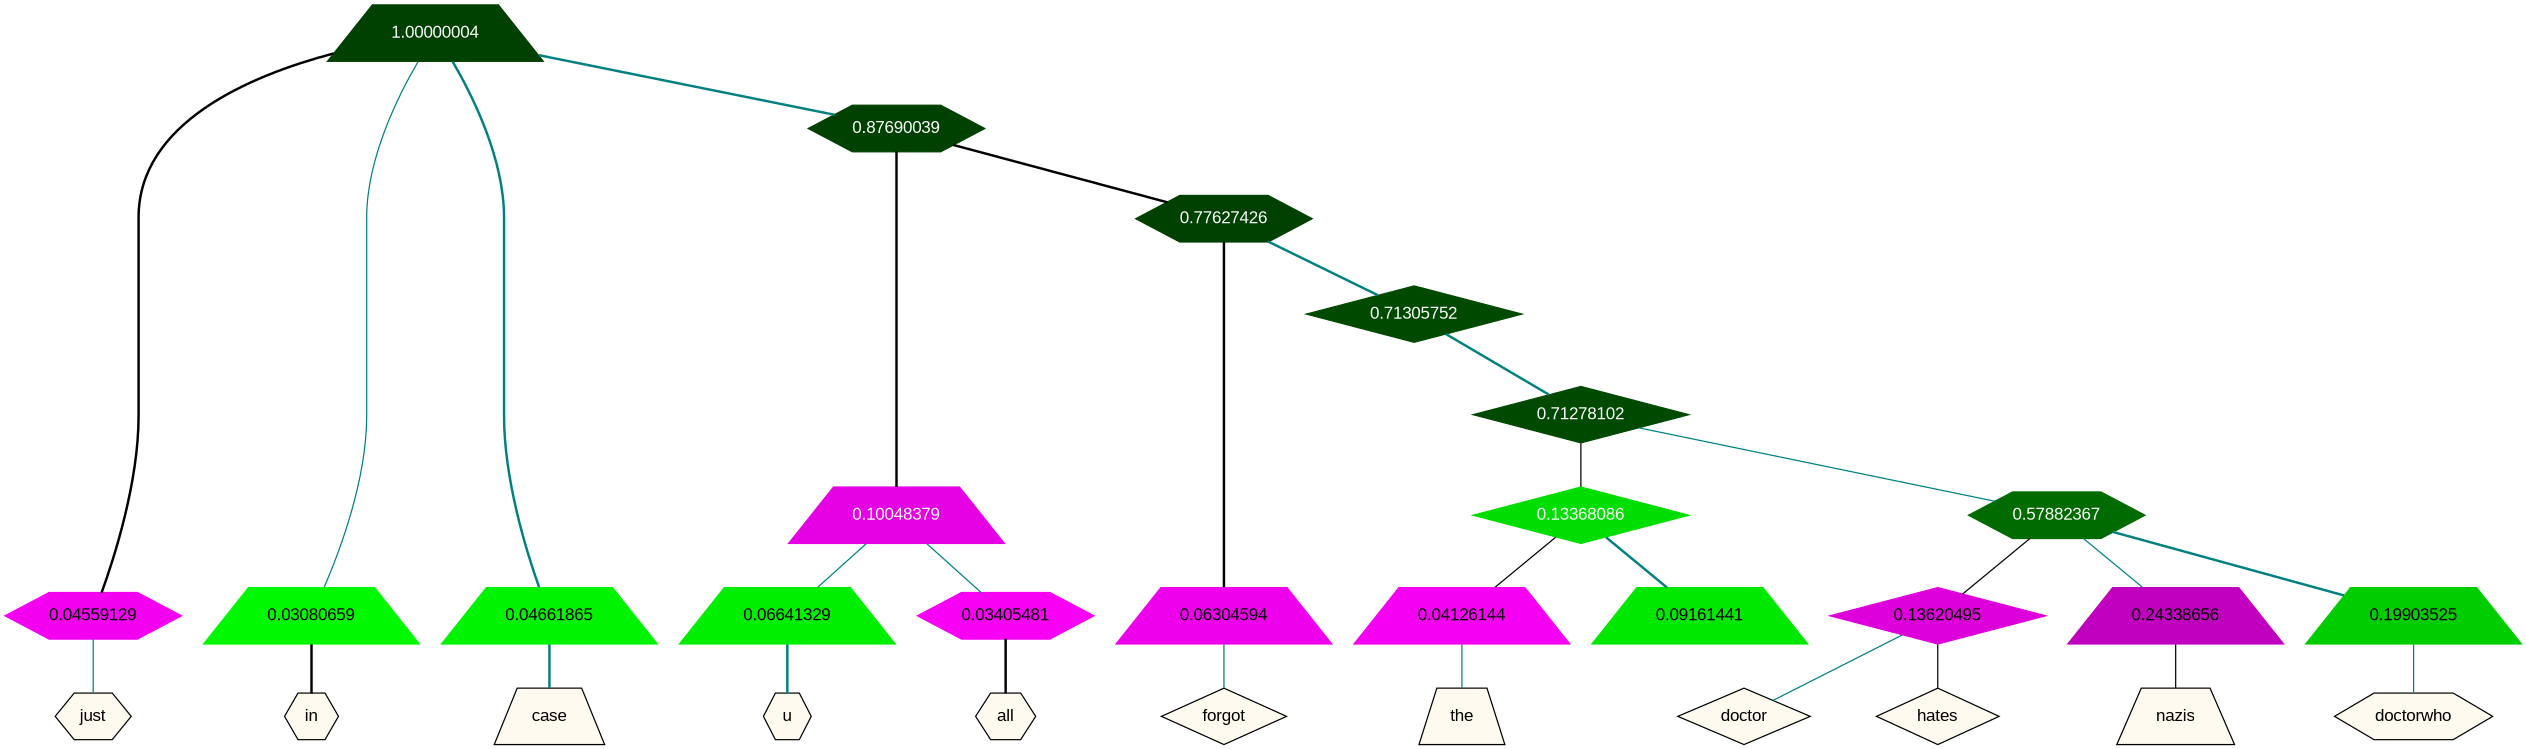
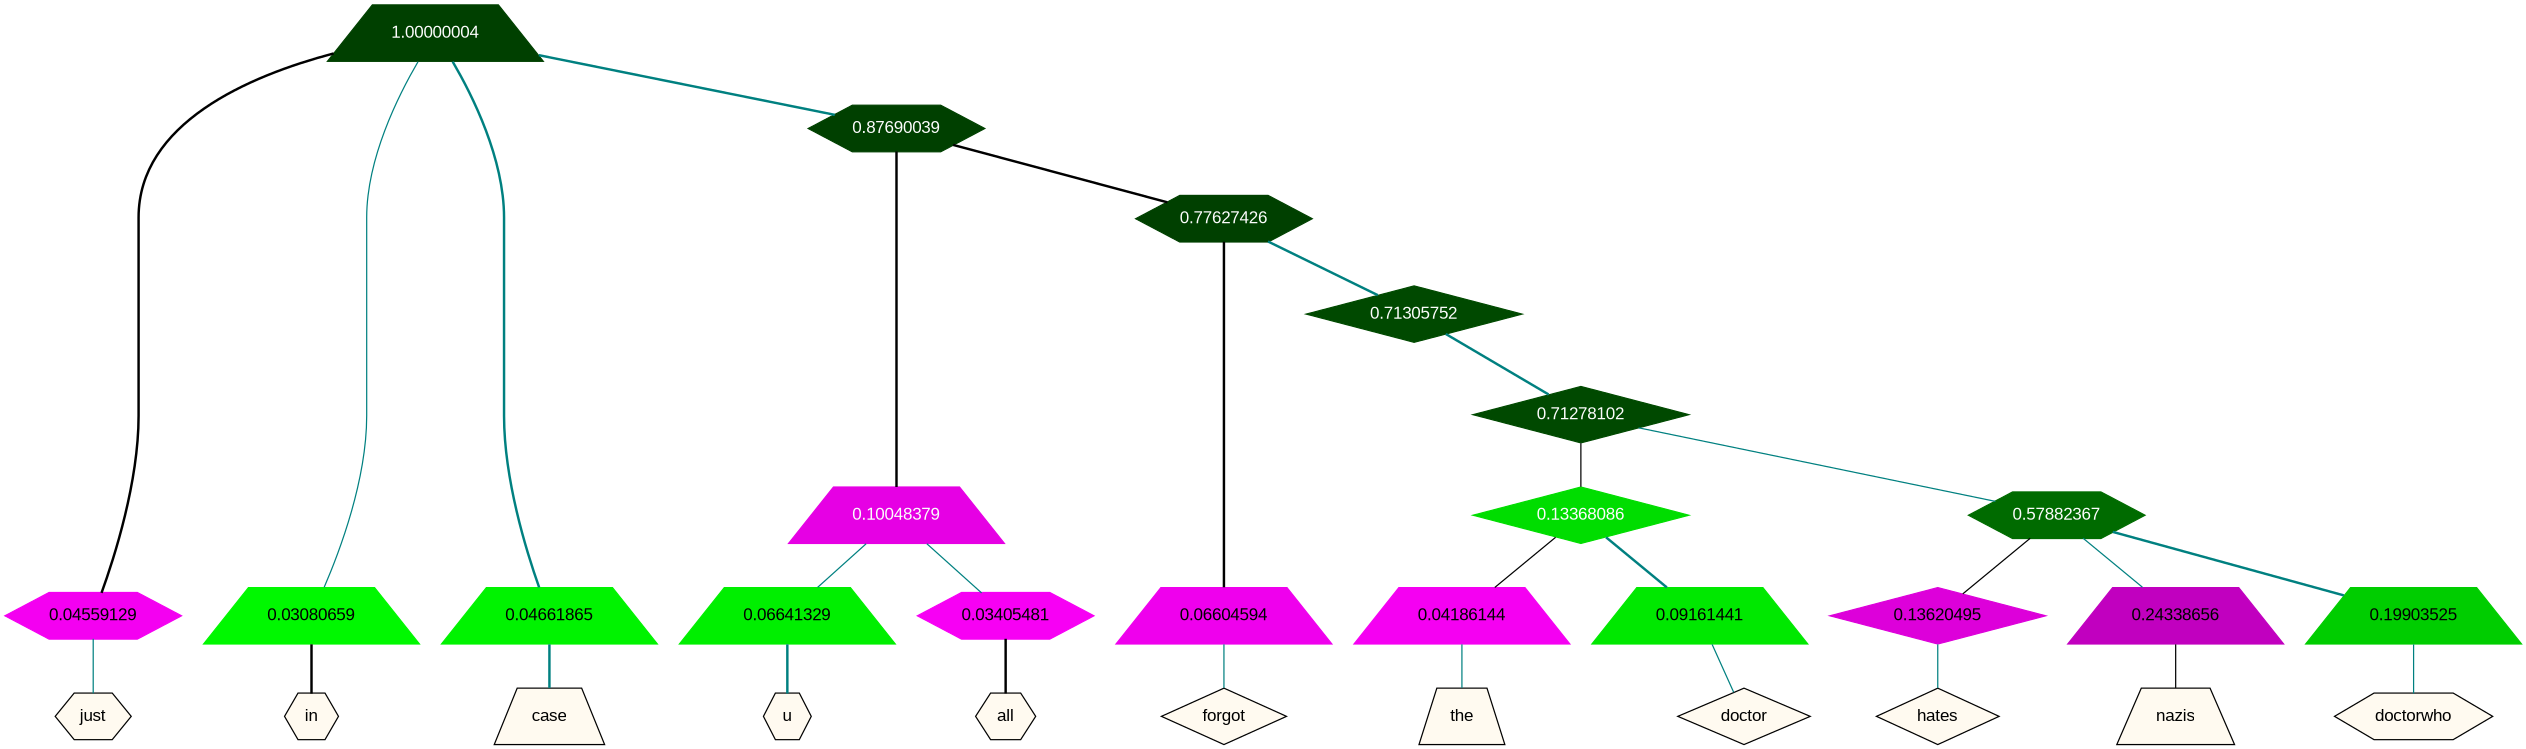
  graph {
    fontname="Liberation Sans"
    node [color=black fontname="Liberation Sans" format=png nodesep=0.001 ordering=out overlap_scaling=0.01 ranksep=0.001 shape=trapezium style=filled]
    edge [color=teal fontname="Liberation Sans" style=solid]
    n1 [fillcolor=floralwhite height=0.15 label=just shape=hexagon style="filled,solid" width=0.15]
    n2 [fillcolor=floralwhite height=0.15 label=in shape=hexagon style="filled,solid" width=0.15]
    n3 [fillcolor=floralwhite height=0.15 label=case style="filled,solid" width=0.15]
    n4 [fillcolor=floralwhite height=0.15 label=u shape=hexagon style="filled,solid" width=0.15]
    n5 [fillcolor=floralwhite height=0.15 label=all shape=hexagon style="filled,solid" width=0.15]
    n6 [fillcolor=floralwhite height=0.15 label=forgot shape=diamond style="filled,solid" width=0.15]
    n7 [fillcolor=floralwhite height=0.15 label=the style="filled,solid" width=0.15]
    n8 [fillcolor=floralwhite height=0.15 label=doctor shape=diamond style="filled,solid" width=0.15]
    n9 [fillcolor=floralwhite height=0.15 label=hates shape=diamond style="filled,solid" width=0.15]
    n10 [fillcolor=floralwhite height=0.15 label=nazis style="filled,solid" width=0.15]
    n11 [fillcolor=floralwhite height=0.15 label=doctorwho shape=hexagon style="filled,solid" width=0.15]
    n12 [color="0.835 1.000 0.954" fontcolor=black height=0.15 label=0.04559129 shape=hexagon width=0.15]
    n13 [color="0.334 1.000 0.969" fontcolor=black height=0.15 label=0.03080659 width=0.15]
    n14 [color="0.334 1.000 0.953" fontcolor=black height=0.15 label=0.04661865 width=0.15]
    n15 [color="0.334 1.000 0.934" fontcolor=black height=0.15 label=0.06641329 width=0.15]
    n16 [color="0.835 1.000 0.966" fontcolor=black height=0.15 label=0.03405481 shape=hexagon width=0.15]
-   n17 [color="0.835 1.000 0.937" fontcolor=black height=0.15 label=0.06304594 width=0.15]
-   n18 [color="0.835 1.000 0.958" fontcolor=black height=0.15 label=0.04126144 width=0.15]
+   n17 [color="0.835 1.000 0.937" fontcolor=black height=0.15 label=0.06604594 width=0.15]
+   n18 [color="0.835 1.000 0.958" fontcolor=black height=0.15 label=0.04186144 width=0.15]
    n19 [color="0.334 1.000 0.908" fontcolor=black height=0.15 label=0.09161441 width=0.15]
    n20 [color="0.835 1.000 0.864" fontcolor=black height=0.15 label=0.13620495 shape=diamond width=0.15]
    n21 [color="0.835 1.000 0.757" fontcolor=black height=0.15 label=0.24338656 width=0.15]
    n22 [color="0.334 1.000 0.801" fontcolor=black height=0.15 label=0.19903525 width=0.15]
    n23 [color="0.334 1.000 0.250" fontcolor=grey99 height=0.15 label=1.00000004 width=0.15]
    n24 [color="0.334 1.000 0.250" fontcolor=grey99 height=0.15 label=0.87690039 shape=hexagon width=0.15]
    n25 [color="0.835 1.000 0.900" fontcolor=grey99 height=0.15 label=0.10048379 width=0.15]
    n26 [color="0.334 1.000 0.250" fontcolor=grey99 height=0.15 label=0.77627426 shape=hexagon width=0.15]
    n27 [color="0.334 1.000 0.287" fontcolor=grey99 height=0.15 label=0.71305752 shape=diamond width=0.15]
    n28 [color="0.334 1.000 0.287" fontcolor=grey99 height=0.15 label=0.71278102 shape=diamond width=0.15]
    n29 [color="0.334 1.000 0.866" fontcolor=grey99 height=0.15 label=0.13368086 shape=diamond width=0.15]
    n30 [color="0.334 1.000 0.421" fontcolor=grey99 height=0.15 label=0.57882367 shape=hexagon width=0.15]
    subgraph sub_1 {
      rank=same
      n1
      n2
      n3
      n4
      n5
      n6
      n7
      n8
      n9
      n10
      n11
    }
    subgraph sub_2 {
      rank=same
      n12
      n13
      n14
      n15
      n16
      n17
      n18
      n19
      n20
      n21
      n22
    }
    n12 -- n1
    n13 -- n2 [color=black style=bold]
    n14 -- n3 [style=bold]
    n15 -- n4 [style=bold]
    n16 -- n5 [color=black style=bold]
    n17 -- n6
    n18 -- n7
-   n20 -- n8
-   n20 -- n9 [color=black]
+   n19 -- n8
+   n20 -- n9
    n21 -- n10 [color=black]
    n22 -- n11
    n23 -- n12 [color=black style=bold]
    n23 -- n13
    n23 -- n14 [style=bold]
    n23 -- n24 [style=bold]
    n24 -- n25 [color=black style=bold]
    n24 -- n26 [color=black style=bold]
    n25 -- n15
    n25 -- n16
    n26 -- n17 [color=black style=bold]
    n26 -- n27 [style=bold]
    n27 -- n28 [style=bold]
    n28 -- n29 [color=black]
    n28 -- n30
    n29 -- n18 [color=black]
    n29 -- n19 [style=bold]
    n30 -- n20 [color=black]
    n30 -- n21
    n30 -- n22 [style=bold]
  }
